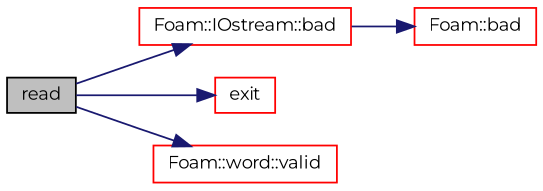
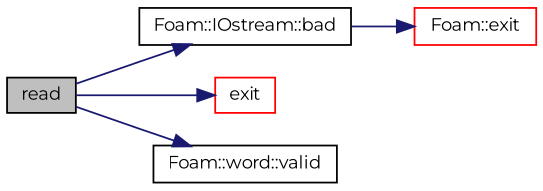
  digraph {
    fontname=Montserrat
    rankdir=LR
    node [color=red fontname=Montserrat fontsize=10 shape=record]
    edge [color=midnightblue fontname=Montserrat fontsize=10 labelfontname=FreeSans labelfontsize=10 style=solid]
    n1 [color=black fillcolor=grey75 fontcolor=black height=0.2 label=read style=filled width=0.4]
-   n2 [height=0.2 label="Foam::IOstream::bad" width=0.4]
+   n2 [color=black height=0.2 label="Foam::IOstream::bad" width=0.4]
    n3 [height=0.2 label=exit width=0.4]
-   n4 [height=0.2 label="Foam::word::valid" width=0.4]
-   n5 [height=0.2 label="Foam::bad" width=0.4]
+   n4 [color=black height=0.2 label="Foam::word::valid" width=0.4]
+   n5 [height=0.2 label="Foam::exit" width=0.4]
    n1 -> n2
    n1 -> n3
    n1 -> n4
    n2 -> n5
  }
